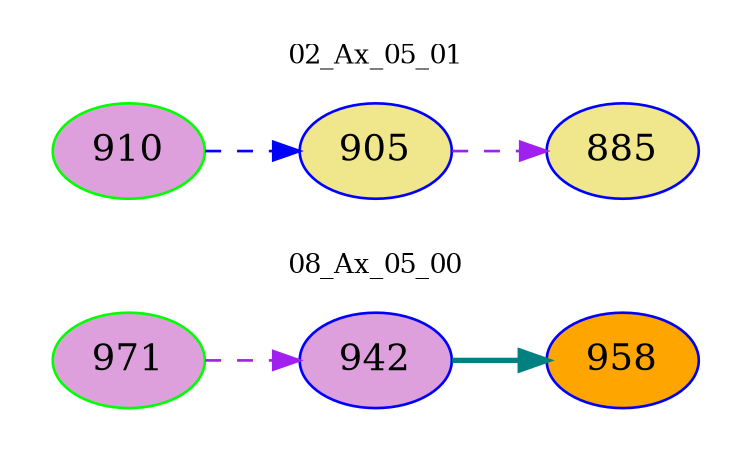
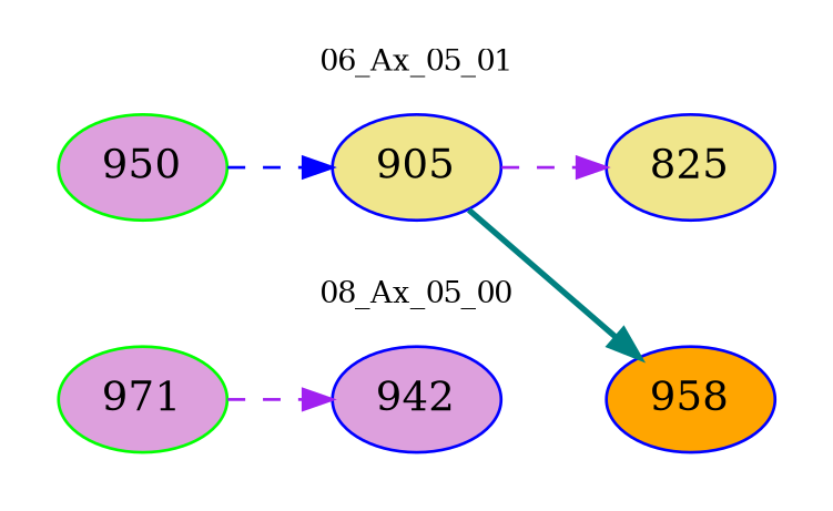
  digraph {
    rankdir=LR
    node [color=blue fillcolor=plum style=filled]
    edge [color=purple style=dashed]
-   n1 [color=green label=910]
+   n1 [color=green label=950]
    n2 [fillcolor=khaki label=905]
-   n3 [fillcolor=khaki label=885]
+   n3 [fillcolor=khaki label=825]
    n4 [color=green label=971]
    n5 [label=942]
    n6 [fillcolor=orange label=958]
    subgraph cluster_1 {
      color=white
      fontsize=10
-     label="02_Ax_05_01"
+     label="06_Ax_05_01"
      n1
      n2
      n3
    }
    subgraph cluster_2 {
      color=white
      fontsize=10
      label="08_Ax_05_00"
      n4
      n5
      n6
    }
    n1 -> n2 [color=blue]
    n2 -> n3
    n4 -> n5
-   n5 -> n6 [color=teal style=bold]
+   n2 -> n6 [color=teal style=bold]
  }
